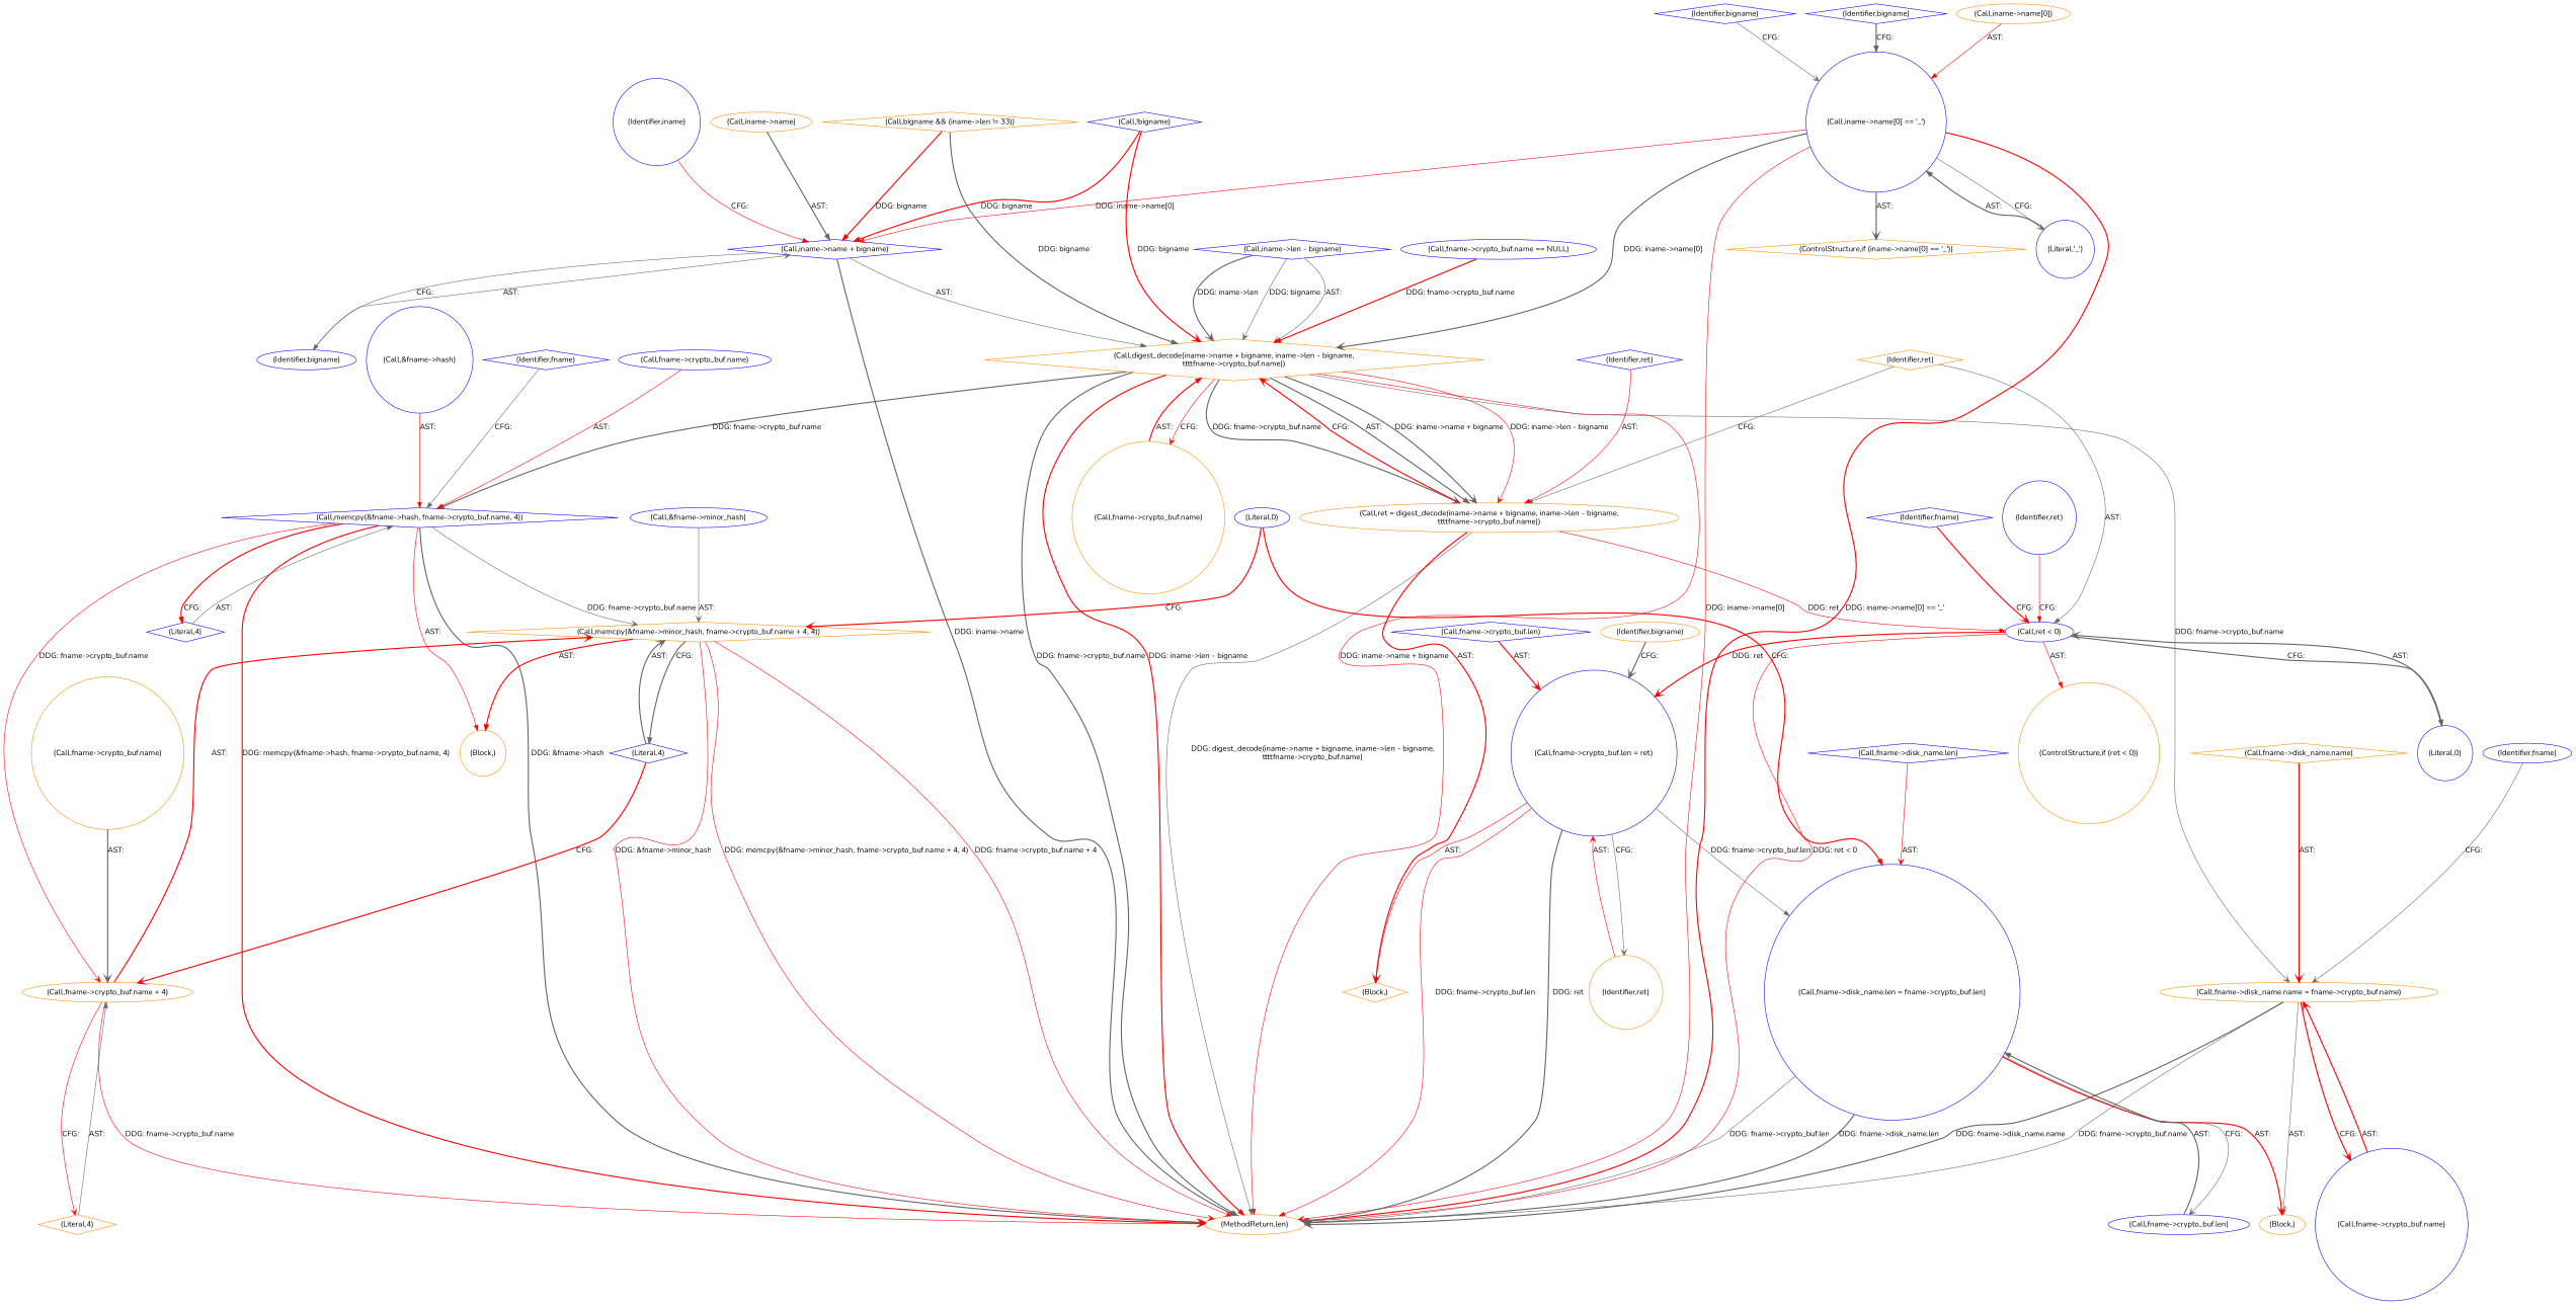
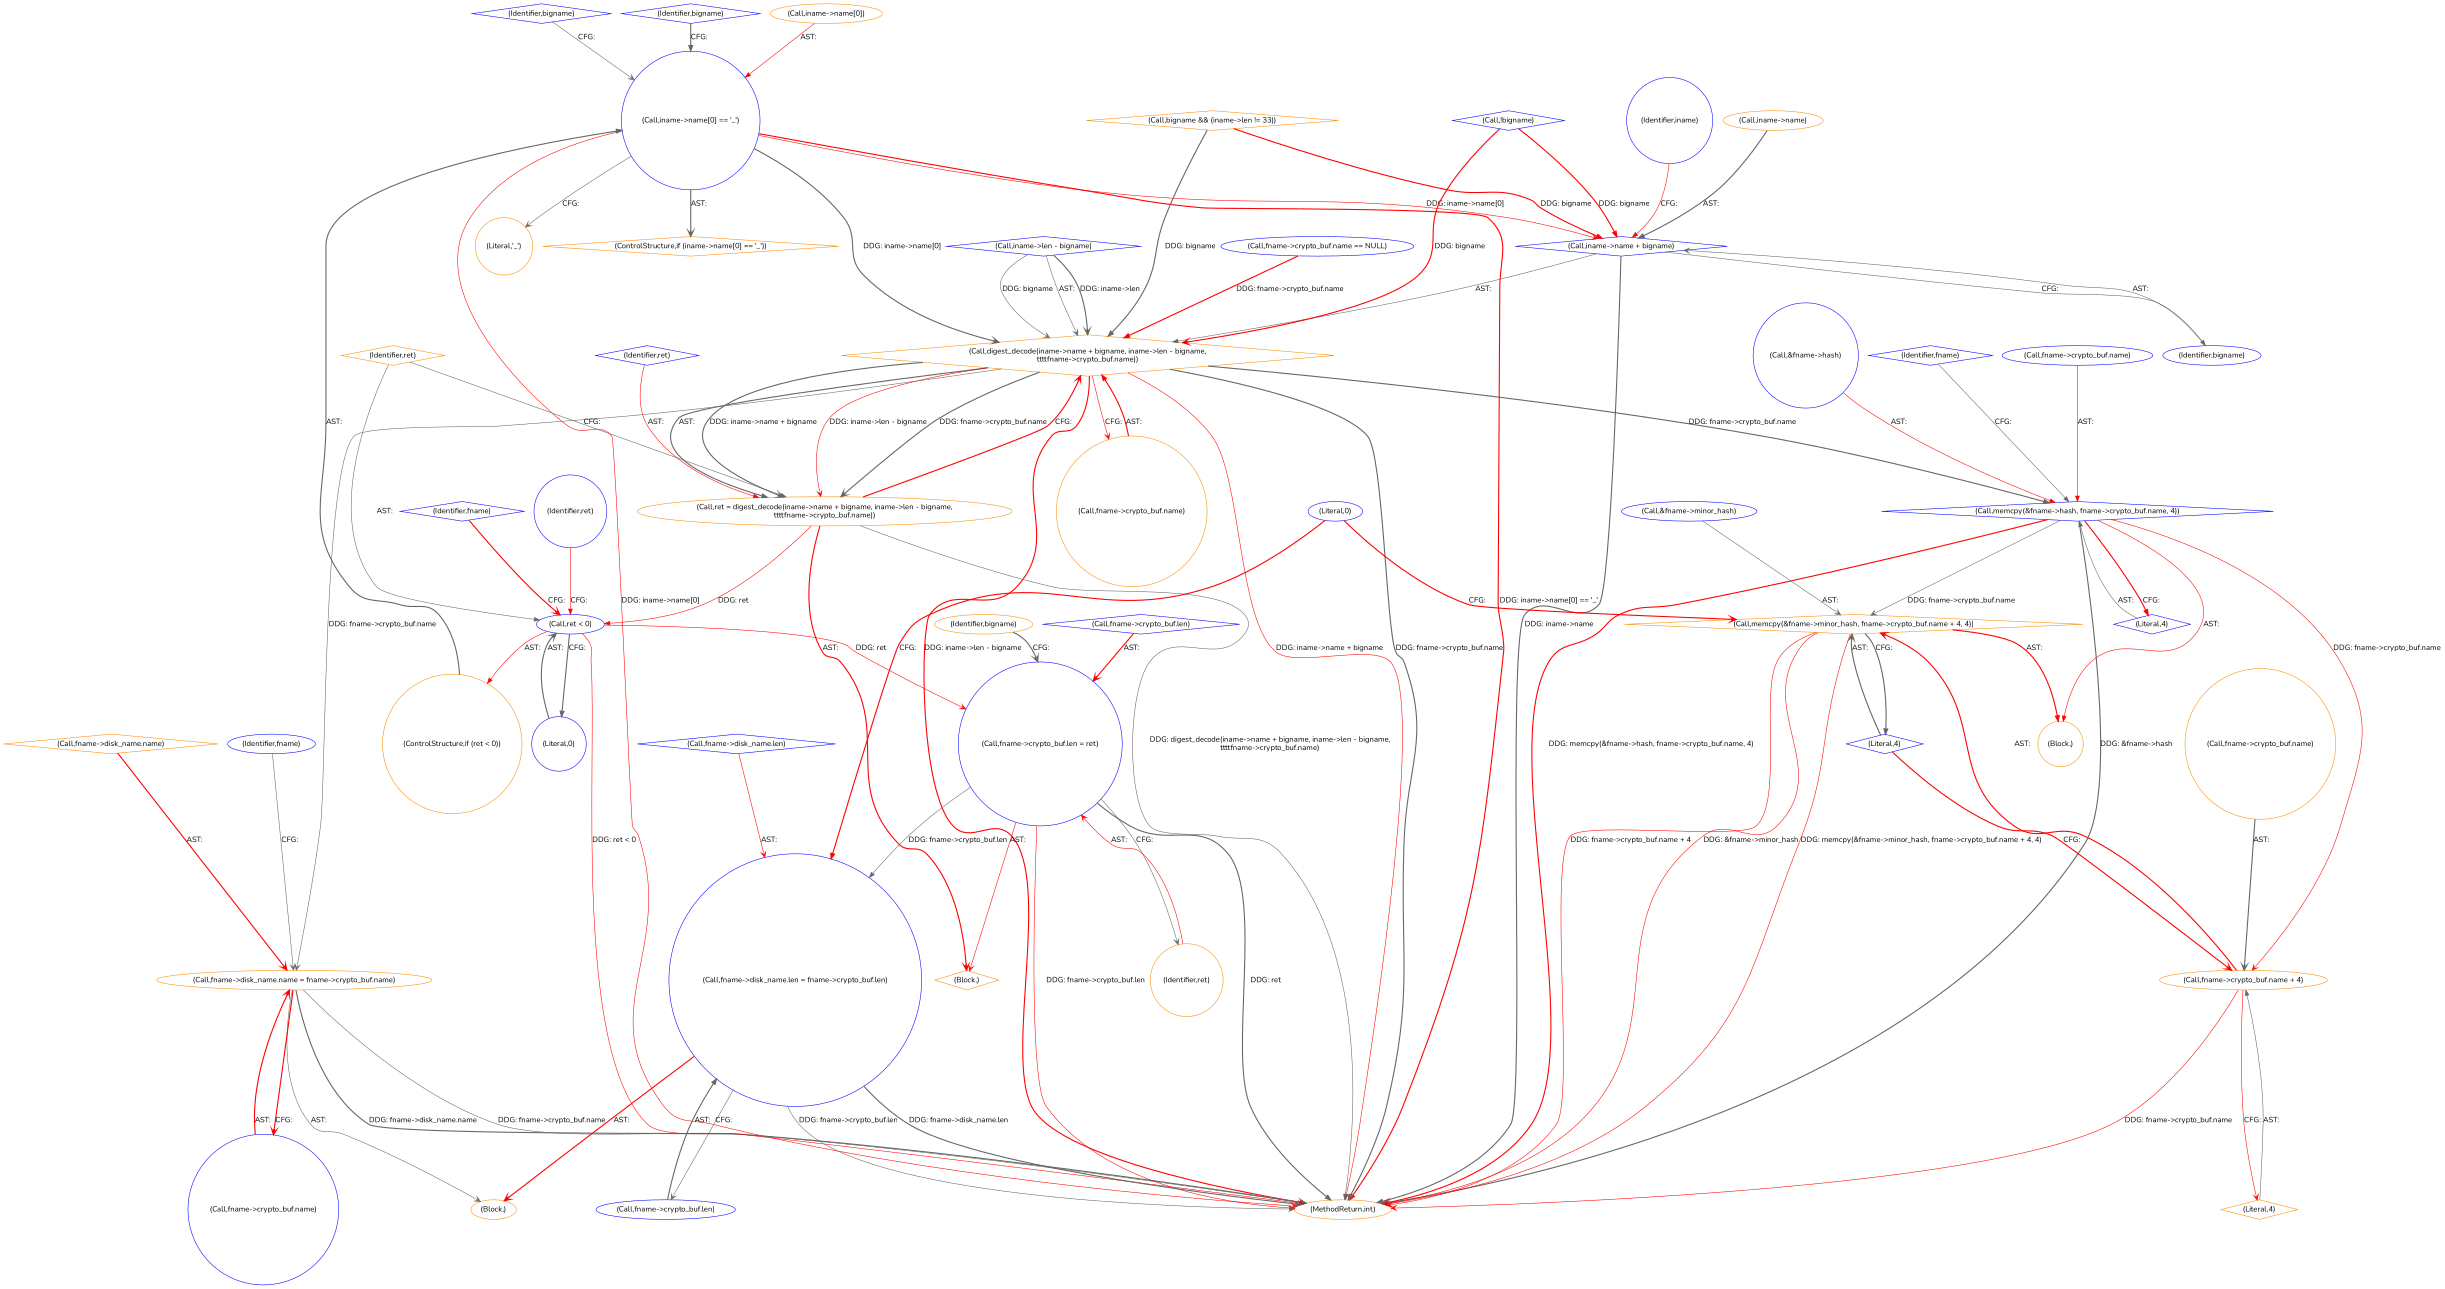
  digraph {
    fontname=Nunito
    node [color=blue fontname=Nunito shape=diamond]
    edge [arrowhead=vee color=red fontname=Nunito style=solid]
    n1 [label="(Call,iname->name[0] == '_')" shape=circle]
    n2 [color=darkorange label="(Call,digest_decode(iname->name + bigname, iname->len - bigname,\n\t\t\t\tfname->crypto_buf.name))"]
    n3 [label="(Call,iname->name + bigname)"]
-   n4 [color=darkorange label="(MethodReturn,len)" shape=ellipse]
-   n5 [label="(Literal,'_')" shape=circle]
+   n4 [color=darkorange label="(MethodReturn,int)" shape=ellipse]
+   n5 [color=darkorange label="(Literal,'_')" shape=circle]
    n6 [color=darkorange label="(ControlStructure,if (iname->name[0] == '_'))"]
    n7 [color=darkorange label="(Call,ret = digest_decode(iname->name + bigname, iname->len - bigname,\n\t\t\t\tfname->crypto_buf.name))" shape=ellipse]
    n8 [label="(Call,memcpy(&fname->hash, fname->crypto_buf.name, 4))"]
    n9 [color=darkorange label="(Call,fname->disk_name.name = fname->crypto_buf.name)" shape=ellipse]
    n10 [color=darkorange label="(Call,fname->crypto_buf.name)" shape=circle]
    n11 [label="(Identifier,bigname)" shape=ellipse]
    n12 [label="(Call,ret < 0)" shape=ellipse]
    n13 [color=darkorange label="(Block,)"]
    n14 [color=darkorange label="(Call,memcpy(&fname->minor_hash, fname->crypto_buf.name + 4, 4))"]
    n15 [color=darkorange label="(Call,fname->crypto_buf.name + 4)" shape=ellipse]
    n16 [color=darkorange label="(Block,)" shape=circle]
    n17 [label="(Literal,4)"]
    n18 [color=darkorange label="(Block,)" shape=ellipse]
    n19 [label="(Call,fname->crypto_buf.name)" shape=circle]
    n20 [label="(Call,fname->crypto_buf.len = ret)" shape=circle]
    n21 [label="(Literal,0)" shape=circle]
    n22 [color=darkorange label="(ControlStructure,if (ret < 0))" shape=circle]
    n23 [label="(Call,fname->disk_name.len = fname->crypto_buf.len)" shape=circle]
    n24 [color=darkorange label="(Identifier,ret)" shape=circle]
    n25 [label="(Call,fname->crypto_buf.len)" shape=ellipse]
    n26 [label="(Literal,4)"]
    n27 [color=darkorange label="(Literal,4)"]
    n28 [label="(Identifier,fname)" shape=ellipse]
    n29 [label="(Identifier,bigname)"]
    n30 [label="(Identifier,bigname)"]
    n31 [label="(Call,fname->disk_name.len)"]
    n32 [label="(Call,!bigname)"]
    n33 [label="(Identifier,iname)" shape=circle]
    n34 [label="(Call,iname->len - bigname)"]
    n35 [color=darkorange label="(Call,fname->crypto_buf.name)" shape=circle]
    n36 [label="(Call,fname->crypto_buf.name == NULL)" shape=ellipse]
    n37 [label="(Call,fname->crypto_buf.len)"]
    n38 [color=darkorange label="(Call,fname->disk_name.name)"]
    n39 [color=darkorange label="(Identifier,bigname)" shape=ellipse]
    n40 [label="(Identifier,fname)"]
    n41 [label="(Identifier,fname)"]
    n42 [label="(Call,fname->crypto_buf.name)" shape=ellipse]
    n43 [label="(Literal,0)" shape=ellipse]
    n44 [color=darkorange label="(Identifier,ret)"]
    n45 [label="(Call,&fname->hash)" shape=circle]
    n46 [label="(Identifier,ret)"]
    n47 [label="(Call,&fname->minor_hash)" shape=ellipse]
    n48 [color=darkorange label="(Call,iname->name)" shape=ellipse]
    n49 [color=darkorange label="(Call,bigname && (iname->len != 33))"]
    n50 [label="(Identifier,ret)" shape=circle]
    n51 [color=darkorange label="(Call,iname->name[0])" shape=ellipse]
    n1 -> n2 [color=gray40 label="DDG: iname->name[0]" style=bold]
    n1 -> n3 [label="DDG: iname->name[0]"]
    n1 -> n4 [label="DDG: iname->name[0]"]
    n1 -> n4 [arrowhead=normal label="DDG: iname->name[0] == '_'" style=bold]
    n1 -> n5 [color=gray40 label="CFG: "]
    n1 -> n6 [color=gray40 label="AST: " style=bold]
    n2 -> n4 [arrowhead=normal label="DDG: iname->name + bigname"]
    n2 -> n4 [arrowhead=normal color=gray40 label="DDG: fname->crypto_buf.name" style=bold]
    n2 -> n4 [arrowhead=normal label="DDG: iname->len - bigname" style=bold]
    n2 -> n7 [arrowhead=normal color=gray40 label="AST: " style=bold]
    n2 -> n7 [color=gray40 label="DDG: iname->name + bigname" style=bold]
    n2 -> n7 [label="DDG: iname->len - bigname"]
    n2 -> n7 [color=gray40 label="DDG: fname->crypto_buf.name" style=bold]
    n2 -> n8 [arrowhead=normal color=gray40 label="DDG: fname->crypto_buf.name" style=bold]
    n2 -> n9 [color=gray40 label="DDG: fname->crypto_buf.name"]
    n2 -> n10 [label="CFG: "]
    n3 -> n2 [arrowhead=normal color=gray40 label="AST: "]
    n3 -> n4 [arrowhead=normal color=gray40 label="DDG: iname->name" style=bold]
    n3 -> n11 [arrowhead=normal color=gray40 label="CFG: "]
-   n5 -> n1 [arrowhead=normal color=gray40 label="AST: " style=bold]
+   n22 -> n1 [arrowhead=normal color=gray40 label="AST: " style=bold]
    n7 -> n2 [label="CFG: " style=bold]
    n7 -> n4 [arrowhead=normal color=gray40 label="DDG: digest_decode(iname->name + bigname, iname->len - bigname,\n\t\t\t\tfname->crypto_buf.name)"]
    n7 -> n12 [arrowhead=normal label="DDG: ret"]
    n7 -> n13 [label="AST: " style=bold]
    n8 -> n4 [label="DDG: memcpy(&fname->hash, fname->crypto_buf.name, 4)" style=bold]
    n8 -> n4 [color=gray40 label="DDG: &fname->hash" style=bold]
    n8 -> n14 [color=gray40 label="DDG: fname->crypto_buf.name"]
    n8 -> n15 [label="DDG: fname->crypto_buf.name"]
    n8 -> n16 [arrowhead=normal label="AST: "]
    n8 -> n17 [arrowhead=normal label="CFG: " style=bold]
    n9 -> n4 [color=gray40 label="DDG: fname->crypto_buf.name"]
    n9 -> n4 [color=gray40 label="DDG: fname->disk_name.name" style=bold]
    n9 -> n18 [color=gray40 label="AST: "]
    n9 -> n19 [label="CFG: " style=bold]
    n10 -> n2 [arrowhead=normal label="AST: " style=bold]
    n11 -> n3 [color=gray40 label="AST: "]
    n12 -> n4 [label="DDG: ret < 0"]
-   n12 -> n20 [label="DDG: ret" style=bold]
+   n12 -> n20 [label="DDG: ret"]
    n12 -> n21 [arrowhead=normal color=gray40 label="CFG: " style=bold]
    n12 -> n22 [arrowhead=normal label="AST: "]
    n14 -> n4 [label="DDG: &fname->minor_hash"]
    n14 -> n4 [label="DDG: memcpy(&fname->minor_hash, fname->crypto_buf.name + 4, 4)"]
    n14 -> n4 [label="DDG: fname->crypto_buf.name + 4"]
    n14 -> n16 [arrowhead=normal label="AST: " style=bold]
    n14 -> n26 [arrowhead=normal color=gray40 label="CFG: " style=bold]
    n15 -> n4 [label="DDG: fname->crypto_buf.name"]
    n15 -> n14 [label="AST: " style=bold]
    n15 -> n27 [label="CFG: "]
    n17 -> n8 [arrowhead=normal color=gray40 label="AST: "]
    n19 -> n9 [label="AST: " style=bold]
    n20 -> n4 [arrowhead=normal label="DDG: fname->crypto_buf.len"]
    n20 -> n4 [arrowhead=normal color=gray40 label="DDG: ret" style=bold]
    n20 -> n13 [label="AST: "]
    n20 -> n23 [arrowhead=normal color=gray40 label="DDG: fname->crypto_buf.len"]
    n20 -> n24 [color=gray40 label="CFG: "]
    n21 -> n12 [color=gray40 label="AST: " style=bold]
    n23 -> n4 [arrowhead=normal color=gray40 label="DDG: fname->disk_name.len" style=bold]
    n23 -> n4 [color=gray40 label="DDG: fname->crypto_buf.len"]
    n23 -> n18 [label="AST: " style=bold]
    n23 -> n25 [color=gray40 label="CFG: "]
    n24 -> n20 [label="AST: "]
    n25 -> n23 [arrowhead=normal color=gray40 label="AST: " style=bold]
    n26 -> n14 [color=gray40 label="AST: " style=bold]
    n26 -> n15 [label="CFG: " style=bold]
    n27 -> n15 [arrowhead=normal color=gray40 label="AST: "]
    n28 -> n9 [color=gray40 label="CFG: "]
    n29 -> n1 [color=gray40 label="CFG: "]
    n30 -> n1 [arrowhead=normal color=gray40 label="CFG: " style=bold]
    n31 -> n23 [label="AST: "]
    n32 -> n2 [label="DDG: bigname" style=bold]
    n32 -> n3 [arrowhead=normal label="DDG: bigname" style=bold]
    n33 -> n3 [arrowhead=normal label="CFG: "]
    n34 -> n2 [color=gray40 label="AST: "]
    n34 -> n2 [color=gray40 label="DDG: iname->len" style=bold]
    n34 -> n2 [color=gray40 label="DDG: bigname"]
    n35 -> n15 [color=gray40 label="AST: " style=bold]
    n36 -> n2 [arrowhead=normal label="DDG: fname->crypto_buf.name" style=bold]
    n37 -> n20 [label="AST: " style=bold]
    n38 -> n9 [label="AST: " style=bold]
    n39 -> n20 [color=gray40 label="CFG: " style=bold]
    n40 -> n12 [label="CFG: " style=bold]
    n41 -> n8 [arrowhead=normal color=gray40 label="CFG: "]
    n42 -> n8 [arrowhead=normal label="AST: "]
    n43 -> n14 [label="CFG: " style=bold]
    n43 -> n23 [arrowhead=normal label="CFG: " style=bold]
    n44 -> n7 [arrowhead=normal color=gray40 label="CFG: "]
    n44 -> n12 [arrowhead=normal color=gray40 label="AST: "]
    n45 -> n8 [arrowhead=normal label="AST: "]
    n46 -> n7 [arrowhead=normal label="AST: "]
    n47 -> n14 [color=gray40 label="AST: "]
    n48 -> n3 [arrowhead=normal color=gray40 label="AST: " style=bold]
    n49 -> n2 [arrowhead=normal color=gray40 label="DDG: bigname" style=bold]
    n49 -> n3 [arrowhead=normal label="DDG: bigname" style=bold]
    n50 -> n12 [arrowhead=normal label="CFG: "]
    n51 -> n1 [arrowhead=normal label="AST: "]
  }
